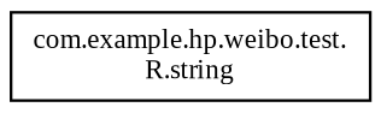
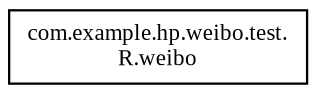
  digraph {
    rankdir=LR
    fontname="Liberation Serif"
-   n1 [color=black fillcolor=white fontname="Liberation Serif" fontsize=10 height=0.2 label="com.example.hp.weibo.test.\lR.string" shape=record style=filled width=0.4]
+   n1 [color=black fillcolor=white fontname="Liberation Serif" fontsize=10 height=0.2 label="com.example.hp.weibo.test.\lR.weibo" shape=record style=filled width=0.4]
  }
